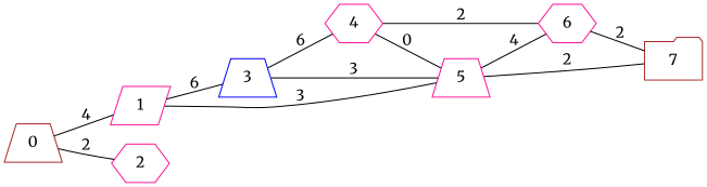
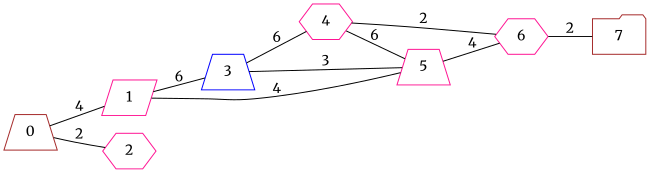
  graph {
    fontname=Merriweather
    rankdir=LR
    node [color=deeppink fontname=Merriweather shape=trapezium weight=1]
    edge [fontname=Merriweather]
    0 [color=brown]
    1 [shape=parallelogram]
    2 [shape=hexagon]
    3 [color=blue]
    5
    4 [shape=hexagon]
    6 [shape=hexagon]
    7 [color=brown shape=folder]
    0 -- 1 [label=4]
    0 -- 2 [label=2]
    1 -- 3 [label=6]
-   1 -- 5 [label=3]
+   1 -- 5 [label=4]
    3 -- 5 [label=3]
    3 -- 4 [label=6]
    5 -- 6 [label=4]
-   5 -- 7 [label=2]
-   4 -- 5 [label=0]
+   4 -- 5 [label=6]
    4 -- 6 [label=2]
    6 -- 7 [label=2]
  }
